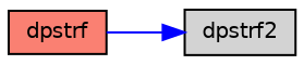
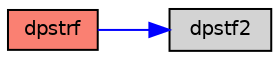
  digraph {
    rankdir=RL
    node [color=black fontname=Helvetica fontsize=10 shape=record style=filled]
-   n1 [fillcolor=lightgrey fontcolor=black height=0.2 label=dpstrf2 width=0.4]
+   n1 [fillcolor=lightgrey fontcolor=black height=0.2 label=dpstf2 width=0.4]
    n2 [fillcolor=salmon height=0.2 label=dpstrf width=0.4]
    n1 -> n2 [color=blue dir=back fontname=Helvetica fontsize=10 labelfontname=Helvetica labelfontsize=10 style=solid]
  }
